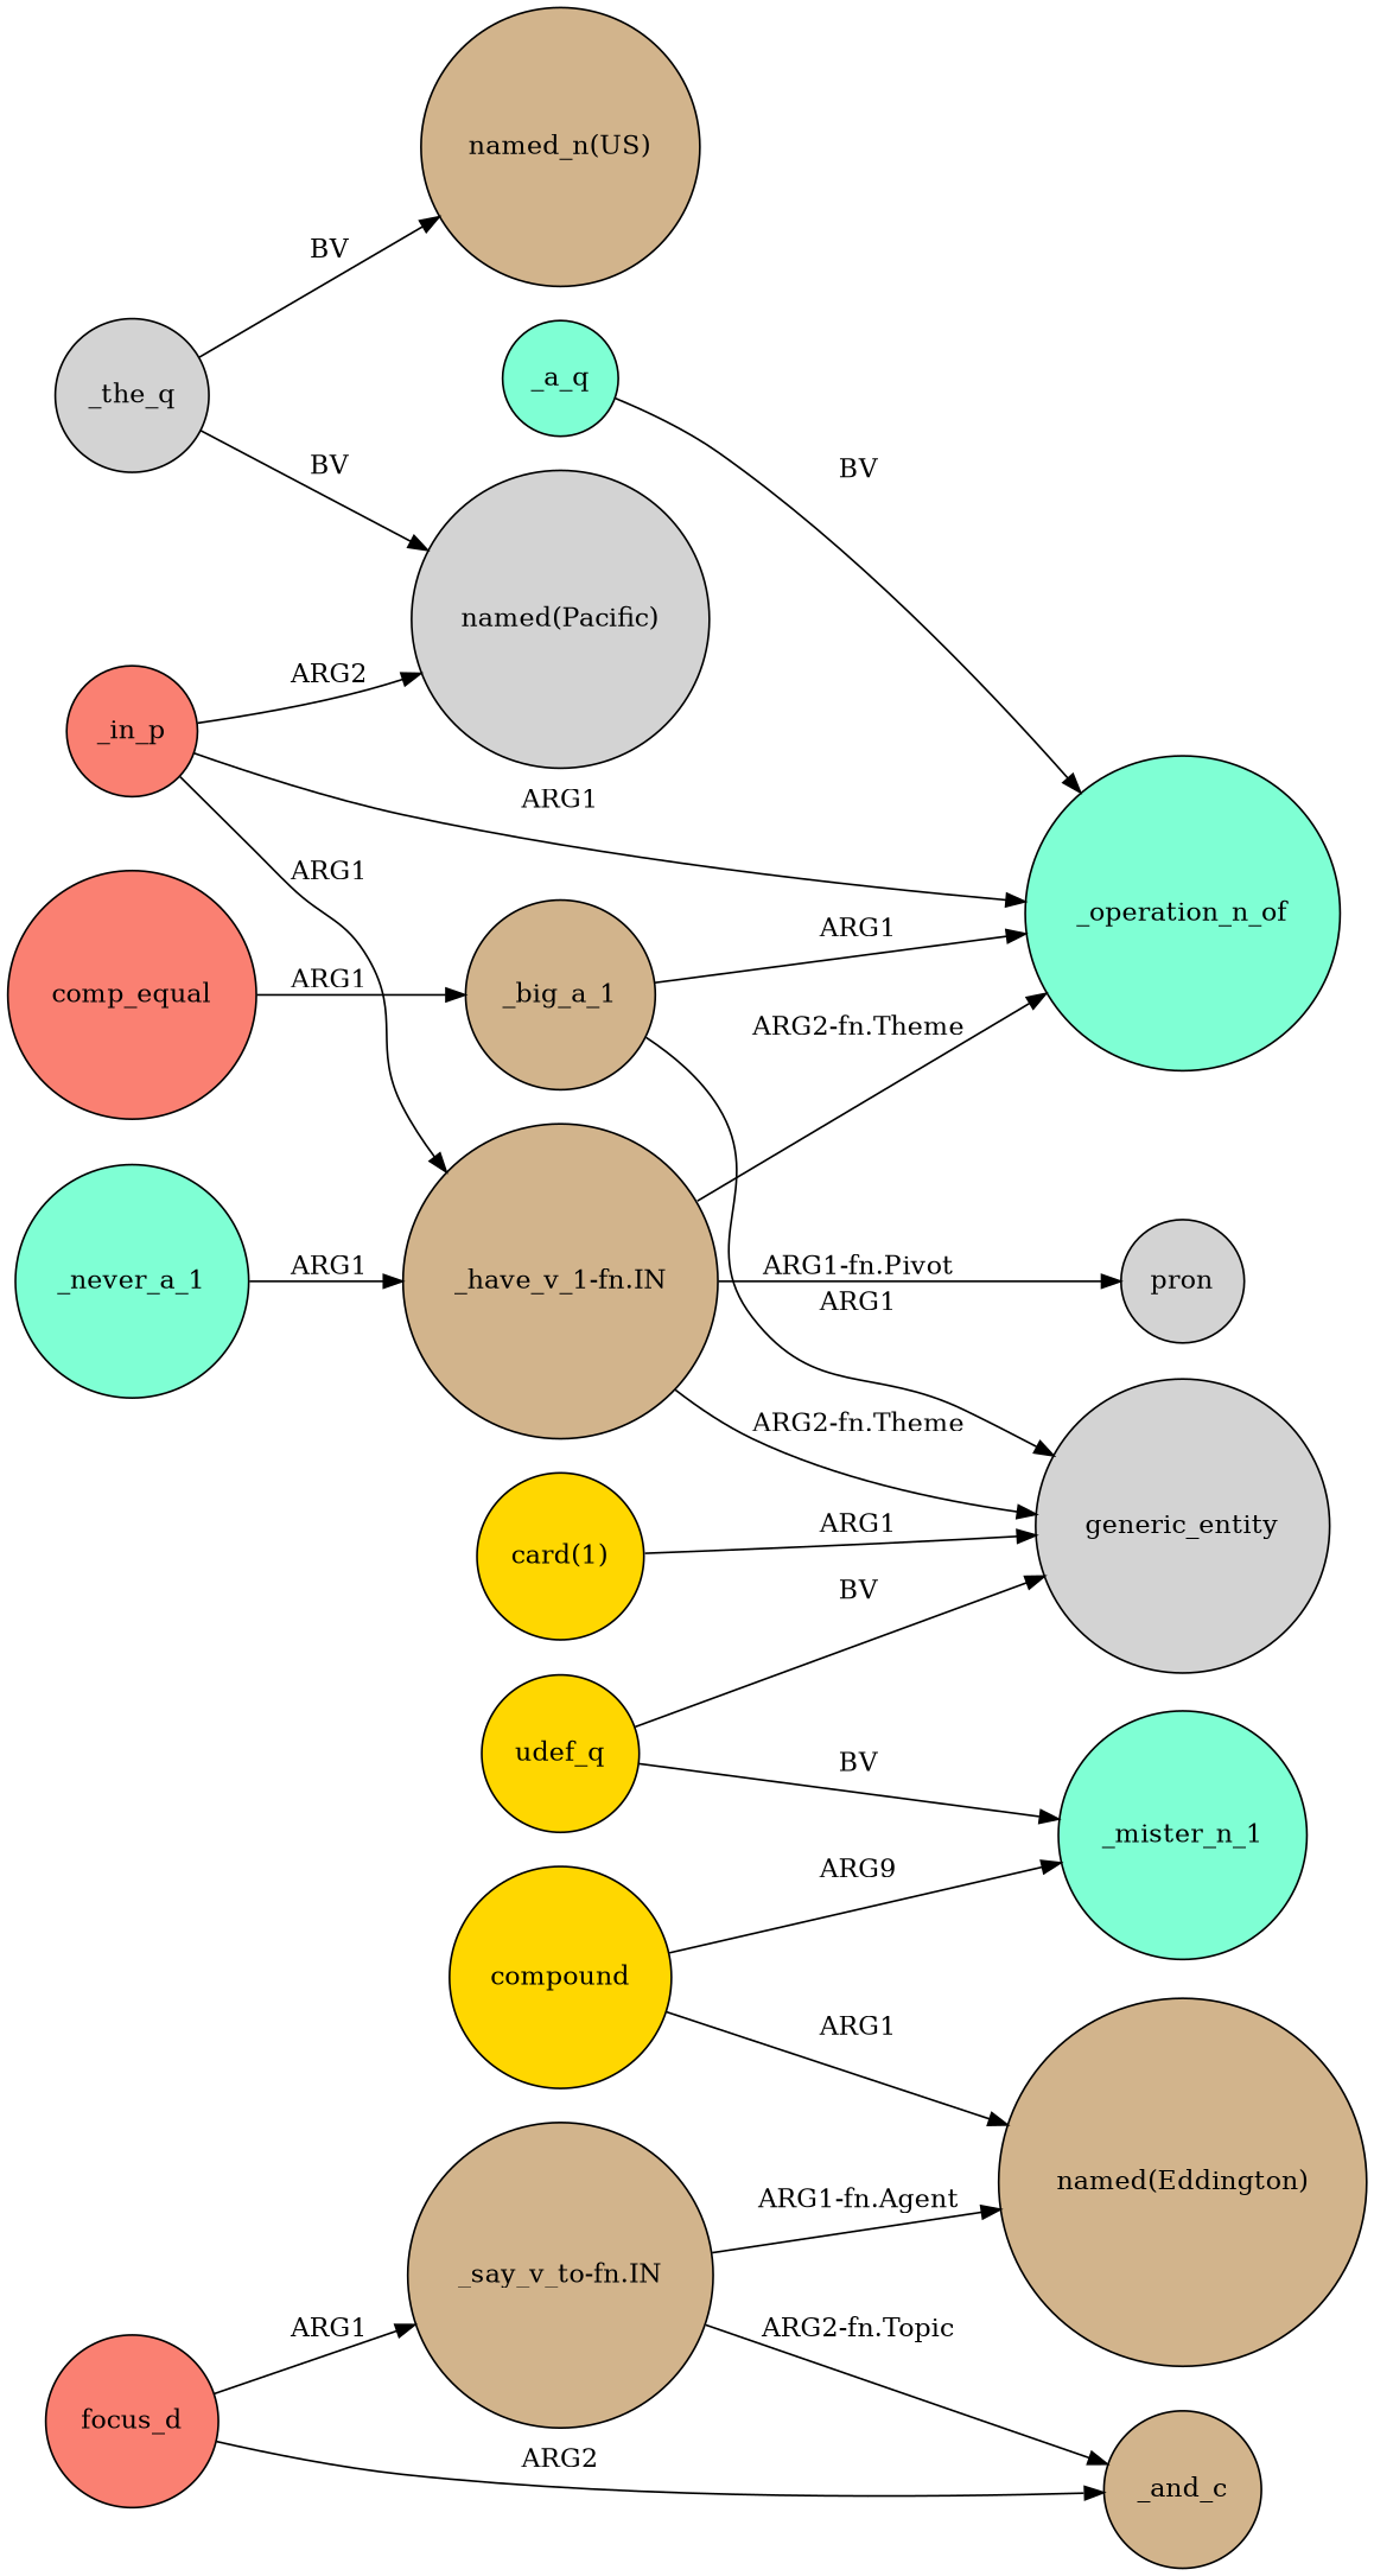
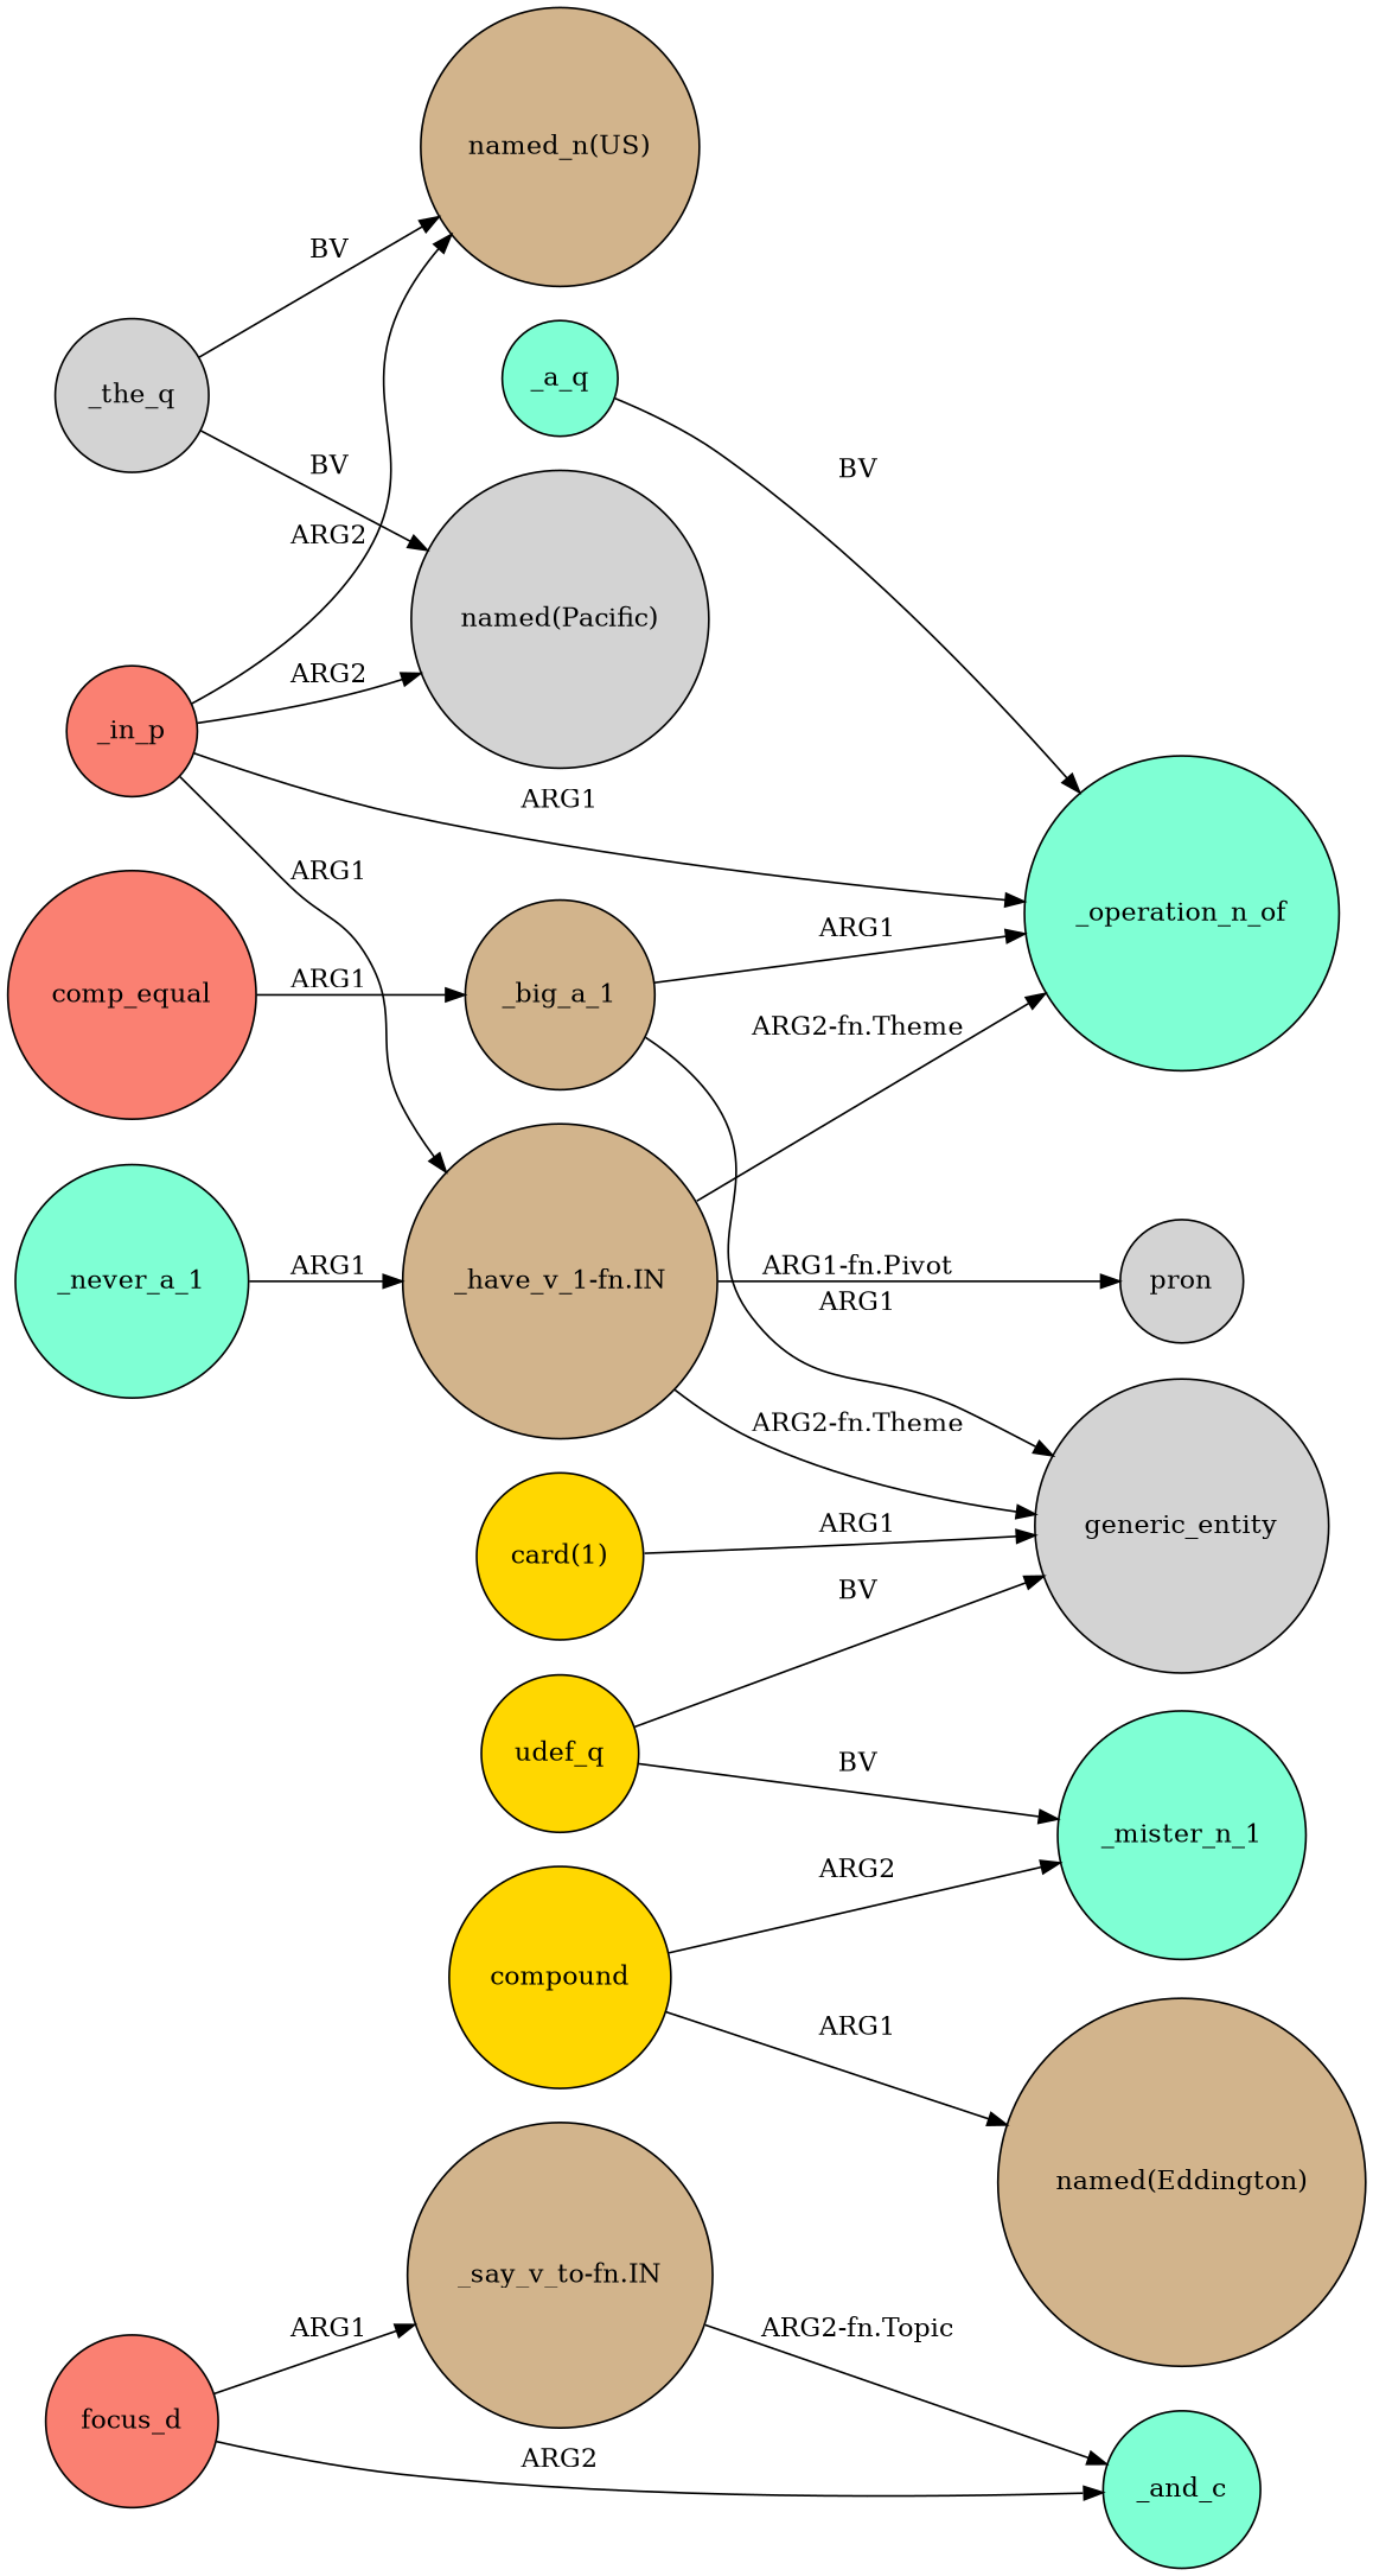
  digraph {
    rankdir=LR
    node [fillcolor=tan shape=circle style=filled]
    _the_q [fillcolor=lightgrey]
    "named(Pacific)" [fillcolor=lightgrey]
    "named_n(US)"
    _a_q [fillcolor=aquamarine]
    _operation_n_of [fillcolor=aquamarine]
    udef_q [fillcolor=gold]
    generic_entity [fillcolor=lightgrey]
    _mister_n_1 [fillcolor=aquamarine]
    _big_a_1
    compound [fillcolor=gold]
    "named(Eddington)"
    _in_p [fillcolor=salmon]
    "_have_v_1-fn.IN"
    pron [fillcolor=lightgrey]
    _never_a_1 [fillcolor=aquamarine]
    comp_equal [fillcolor=salmon]
    focus_d [fillcolor=salmon]
-   _and_c
+   _and_c [fillcolor=aquamarine]
    "_say_v_to-fn.IN"
    "card(1)" [fillcolor=gold]
    _the_q -> "named(Pacific)" [label=BV]
    _the_q -> "named_n(US)" [label=BV]
    _a_q -> _operation_n_of [label=BV]
    udef_q -> generic_entity [label=BV]
    udef_q -> _mister_n_1 [label=BV]
    _big_a_1 -> _operation_n_of [label=ARG1]
    _big_a_1 -> generic_entity [label=ARG1]
-   compound -> _mister_n_1 [label=ARG9]
+   compound -> _mister_n_1 [label=ARG2]
    compound -> "named(Eddington)" [label=ARG1]
    _in_p -> "named(Pacific)" [label=ARG2]
+   _in_p -> "named_n(US)" [label=ARG2]
    _in_p -> _operation_n_of [label=ARG1]
    _in_p -> "_have_v_1-fn.IN" [label=ARG1]
    "_have_v_1-fn.IN" -> _operation_n_of [label="ARG2-fn.Theme"]
    "_have_v_1-fn.IN" -> generic_entity [label="ARG2-fn.Theme"]
    "_have_v_1-fn.IN" -> pron [label="ARG1-fn.Pivot"]
    _never_a_1 -> "_have_v_1-fn.IN" [label=ARG1]
    comp_equal -> _big_a_1 [label=ARG1]
    focus_d -> _and_c [label=ARG2]
    focus_d -> "_say_v_to-fn.IN" [label=ARG1]
-   "_say_v_to-fn.IN" -> "named(Eddington)" [label="ARG1-fn.Agent"]
    "_say_v_to-fn.IN" -> _and_c [label="ARG2-fn.Topic"]
    "card(1)" -> generic_entity [label=ARG1]
  }
